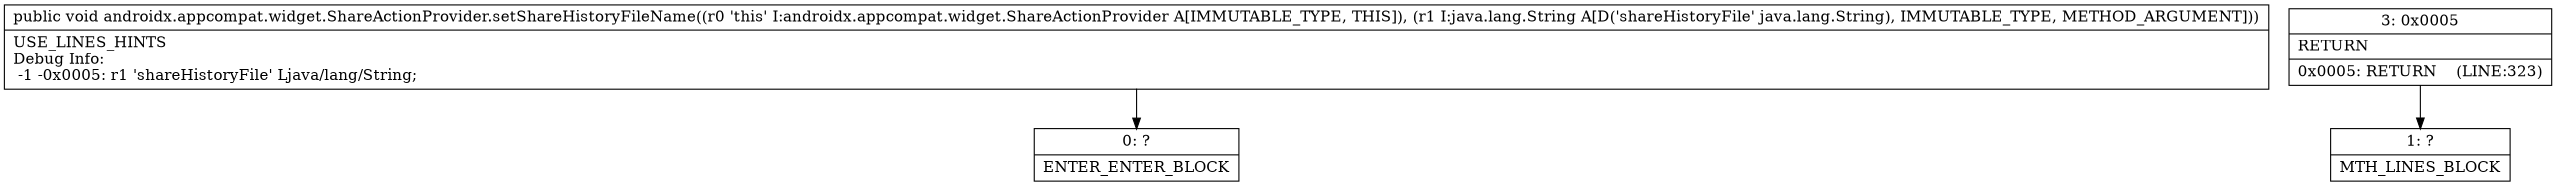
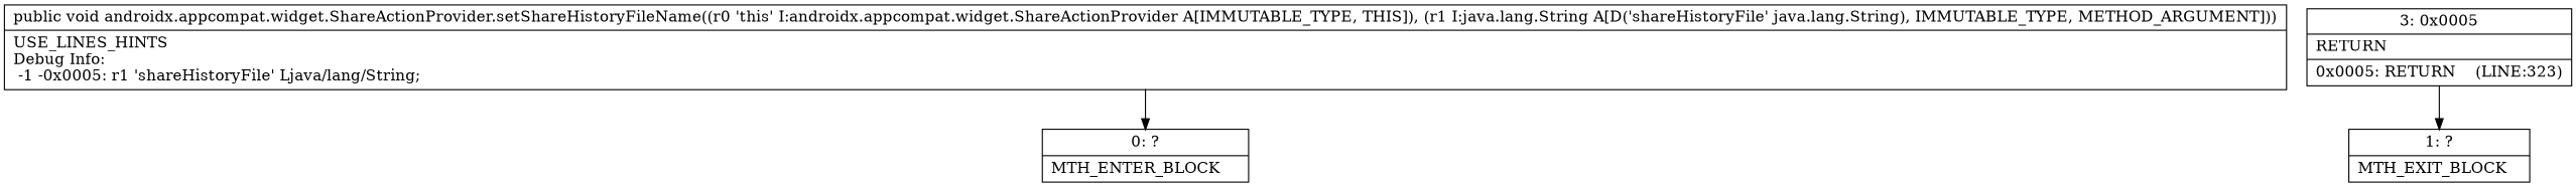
  digraph {
    node [shape=record]
-   n1 [label="{0\:\ ?|ENTER_ENTER_BLOCK\l}"]
+   n1 [label="{0\:\ ?|MTH_ENTER_BLOCK\l}"]
    n2 [label="{3\:\ 0x0005|RETURN\l|0x0005: RETURN    (LINE:323)\l}"]
-   n3 [label="{1\:\ ?|MTH_LINES_BLOCK\l}"]
+   n3 [label="{1\:\ ?|MTH_EXIT_BLOCK\l}"]
    n4 [label="{public void androidx.appcompat.widget.ShareActionProvider.setShareHistoryFileName((r0 'this' I:androidx.appcompat.widget.ShareActionProvider A[IMMUTABLE_TYPE, THIS]), (r1 I:java.lang.String A[D('shareHistoryFile' java.lang.String), IMMUTABLE_TYPE, METHOD_ARGUMENT]))  | USE_LINES_HINTS\lDebug Info:\l  \-1 \-0x0005: r1 'shareHistoryFile' Ljava\/lang\/String;\l}"]
    n2 -> n3
    n4 -> n1
  }
